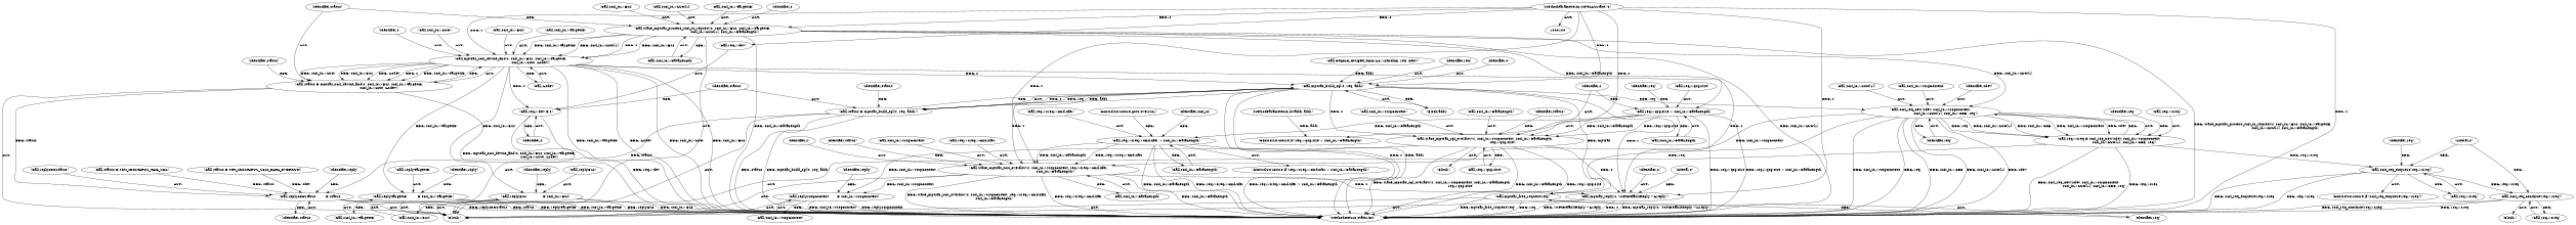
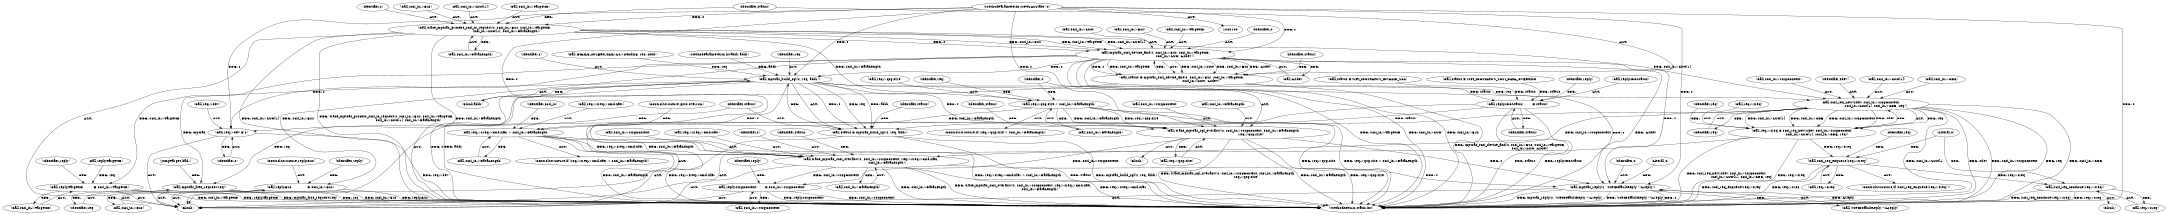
  digraph {
    n1 [label="(Call,trace_mptsas_process_scsi_io_request(s, scsi_io->Bus, scsi_io->TargetID,\n                                         scsi_io->LUN[1], scsi_io->DataLength))"]
    n2 [label="(Call,mptsas_scsi_device_find(s, scsi_io->Bus, scsi_io->TargetID,\n                                     scsi_io->LUN, &sdev))"]
    n3 [label="(Call,scsi_req_new(sdev, scsi_io->MsgContext,\n                            scsi_io->LUN[1], scsi_io->CDB, req))"]
    n4 [label="(Call,req->qsg.size < scsi_io->DataLength)"]
    n5 [label="(Block,)"]
    n6 [label="(MethodReturn,static int)"]
    n7 [label="(Call,scsi_io->DataLength)"]
    n8 [label="(Call,req->dev = s)"]
    n9 [label="(Call,mptsas_build_sgl(s, req, addr))"]
    n10 [label="(Call,mptsas_reply(s, (MPIDefaultReply *)&reply))"]
    n11 [label="(Call,status = mptsas_scsi_device_find(s, scsi_io->Bus, scsi_io->TargetID,\n                                     scsi_io->LUN, &sdev))"]
    n12 [label="(Call,reply.TargetID          = scsi_io->TargetID)"]
    n13 [label="(Call,reply.Bus               = scsi_io->Bus)"]
    n14 [label="(Call,&sdev)"]
    n15 [label="(Call,trace_mptsas_scsi_overflow(s, scsi_io->MsgContext, req->sreq->cmd.xfer,\n                               scsi_io->DataLength))"]
    n16 [label="(Call,mptsas_free_request(req))"]
    n17 [label="(Call,req->sreq = scsi_req_new(sdev, scsi_io->MsgContext,\n                            scsi_io->LUN[1], scsi_io->CDB, req))"]
    n18 [label="(Identifier,req)"]
    n19 [label="(Call,trace_mptsas_sgl_overflow(s, scsi_io->MsgContext, scsi_io->DataLength,\n                                  req->qsg.size))"]
    n20 [label="(Call,req->sreq->cmd.xfer > scsi_io->DataLength)"]
    n21 [label="(ControlStructure,if (req->qsg.size < scsi_io->DataLength))"]
    n22 [label="(Call,scsi_io->DataLength)"]
    n23 [label="(MethodParameterIn,MPTSASState *s)"]
    1000100
    n25 [label="(Identifier,s)"]
    n26 [label="(Call,status = mptsas_build_sgl(s, req, addr))"]
    n27 [label="(Block,addr)"]
    n28 [label="(Call,reply.MsgContext        = scsi_io->MsgContext)"]
    n29 [label="(Block,)"]
    n30 [label="(Call,req->qsg.size)"]
+   n31 [label="(Call,(MPIDefaultReply *)&reply)"]
    n32 [label="(Call,scsi_io->DataLength)"]
    n33 [label="(Call,reply.IOCStatus         = status)"]
    n34 [label="(Call,scsi_io->TargetID)"]
    n35 [label="(Call,scsi_io->Bus)"]
    n36 [label="(Identifier,status)"]
    n37 [label="(Identifier,req)"]
    n38 [label="(Call,scsi_io->MsgContext)"]
    n39 [label="(Call,scsi_req_enqueue(req->sreq))"]
    n40 [label="(Call,scsi_req_continue(req->sreq))"]
    n41 [label="(ControlStructure,if (scsi_req_enqueue(req->sreq)))"]
    n42 [label="(Call,req->sreq)"]
    n43 [label="(Call,req->sreq)"]
    n44 [label="(Block,)"]
    n45 [label="(Call,scsi_io->DataLength)"]
    n46 [label="(ControlStructure,if (req->sreq->cmd.xfer > scsi_io->DataLength))"]
    n47 [label="(Identifier,reply)"]
    n48 [label="(Identifier,req)"]
    n49 [label="(Identifier,s)"]
    n50 [label="(Call,scsi_io->LUN)"]
    n51 [label="(Identifier,status)"]
    n52 [label="(Call,scsi_io->Bus)"]
    n53 [label="(Identifier,reply)"]
    n54 [label="(Identifier,status)"]
    n55 [label="(Call,scsi_io->TargetID)"]
    n56 [label="(Call,reply.TargetID)"]
    n57 [label="(MethodParameterIn,hwaddr addr)"]
    n58 [label="(Call,scsi_io->TargetID)"]
    n59 [label="(Identifier,status)"]
    n60 [label="(Identifier,s)"]
    n61 [label="(Identifier,sdev)"]
    n62 [label="(Identifier,req)"]
+   n63 [label="(JumpTarget,bad:)"]
    n64 [label="(Identifier,s)"]
    n65 [label="(Call,req->sreq->cmd.xfer)"]
    n66 [label="(Call,scsi_io->LUN[1])"]
    n67 [label="(Call,req->dev)"]
    n68 [label="(ControlStructure,goto overrun;)"]
    n69 [label="(Identifier,s)"]
    n70 [label="(Identifier,req)"]
    n71 [label="(Identifier,s)"]
    n72 [label="(Identifier,status)"]
    n73 [label="(Identifier,s)"]
    n74 [label="(Call,reply.IOCStatus)"]
    n75 [label="(Call,QTAILQ_INSERT_TAIL(&s->pending, req, next))"]
+   n76 [label="(Call,scsi_io->CDB)"]
    n77 [label="(Literal,0)"]
    n78 [label="(Call,scsi_io->Bus)"]
    n79 [label="(Call,req->sreq)"]
    n80 [label="(Call,scsi_io->MsgContext)"]
    n81 [label="(Call,scsi_io->DataLength)"]
    n82 [label="(Identifier,status)"]
-   n83 [label="(Call,status = MPI_IOCSTATUS_TAIL_SGL)"]
+   n83 [label="(Call,status = MPI_IOCSTATUS_INVALID_SGL)"]
    n84 [label="(Identifier,req)"]
    n85 [label="(Call,status = MPI_IOCSTATUS_SCSI_DATA_OVERRUN)"]
    n86 [label="(Identifier,reply)"]
    n87 [label="(Literal,0)"]
    n88 [label="(Identifier,status)"]
    n89 [label="(Call,scsi_io->MsgContext)"]
    n90 [label="(Identifier,scsi_io)"]
    n91 [label="(Call,scsi_io->LUN[1])"]
    n92 [label="(Call,scsi_io->MsgContext)"]
    n93 [label="(Call,req->sreq->cmd.xfer)"]
-   n94 [label="(Call,reply.Bus)"]
+   n94 [label="(ControlStructure,reply.Bus)"]
    n95 [label="(Call,req->qsg.size)"]
    n96 [label="(Identifier,reply)"]
    n1 -> n2 [label="DDG: s"]
    n1 -> n2 [label="DDG: scsi_io->Bus"]
    n1 -> n2 [label="DDG: scsi_io->TargetID"]
    n1 -> n2 [label="DDG: scsi_io->LUN[1]"]
    n1 -> n3 [label="DDG: scsi_io->LUN[1]"]
    n1 -> n4 [label="DDG: scsi_io->DataLength"]
    n1 -> n5 [label="AST: "]
    n1 -> n6 [label="DDG: scsi_io->LUN[1]"]
    n1 -> n6 [label="DDG: trace_mptsas_process_scsi_io_request(s, scsi_io->Bus, scsi_io->TargetID,\n                                         scsi_io->LUN[1], scsi_io->DataLength)"]
    n1 -> n6 [label="DDG: scsi_io->DataLength"]
    n1 -> n7 [label="CFG: "]
    n2 -> n6 [label="DDG: &sdev"]
    n2 -> n6 [label="DDG: scsi_io->TargetID"]
    n2 -> n6 [label="DDG: scsi_io->LUN"]
    n2 -> n6 [label="DDG: scsi_io->Bus"]
    n2 -> n8 [label="DDG: s"]
    n2 -> n9 [label="DDG: s"]
    n2 -> n10 [label="DDG: s"]
    n2 -> n11 [label="AST: "]
    n2 -> n11 [label="DDG: scsi_io->LUN"]
    n2 -> n11 [label="DDG: scsi_io->Bus"]
    n2 -> n11 [label="DDG: &sdev"]
    n2 -> n11 [label="DDG: s"]
    n2 -> n11 [label="DDG: scsi_io->TargetID"]
    n2 -> n12 [label="DDG: scsi_io->TargetID"]
    n2 -> n13 [label="DDG: scsi_io->Bus"]
    n2 -> n14 [label="CFG: "]
    n3 -> n6 [label="DDG: scsi_io->CDB"]
    n3 -> n6 [label="DDG: scsi_io->LUN[1]"]
    n3 -> n6 [label="DDG: sdev"]
    n3 -> n6 [label="DDG: scsi_io->MsgContext"]
    n3 -> n6 [label="DDG: req"]
    n3 -> n15 [label="DDG: scsi_io->MsgContext"]
    n3 -> n16 [label="DDG: req"]
    n3 -> n17 [label="AST: "]
    n3 -> n17 [label="DDG: req"]
    n3 -> n17 [label="DDG: scsi_io->LUN[1]"]
    n3 -> n17 [label="DDG: scsi_io->CDB"]
    n3 -> n17 [label="DDG: scsi_io->MsgContext"]
    n3 -> n17 [label="DDG: sdev"]
    n3 -> n18 [label="CFG: "]
    n4 -> n6 [label="DDG: req->qsg.size"]
    n4 -> n6 [label="DDG: req->qsg.size < scsi_io->DataLength"]
    n4 -> n19 [label="DDG: scsi_io->DataLength"]
    n4 -> n19 [label="DDG: req->qsg.size"]
    n4 -> n20 [label="DDG: scsi_io->DataLength"]
    n4 -> n21 [label="AST: "]
    n4 -> n22 [label="CFG: "]
    n7 -> n1 [label="AST: "]
    n8 -> n5 [label="AST: "]
    n8 -> n6 [label="DDG: req->dev"]
    n8 -> n25 [label="CFG: "]
    n9 -> n3 [label="DDG: req"]
    n9 -> n6 [label="DDG: s"]
    n9 -> n6 [label="DDG: addr"]
    n9 -> n10 [label="DDG: s"]
    n9 -> n15 [label="DDG: s"]
    n9 -> n16 [label="DDG: mptsas"]
    n9 -> n19 [label="DDG: s"]
    n9 -> n26 [label="AST: "]
    n9 -> n26 [label="DDG: s"]
    n9 -> n26 [label="DDG: req"]
    n9 -> n26 [label="DDG: addr"]
    n9 -> n27 [label="CFG: "]
    n10 -> n5 [label="AST: "]
    n10 -> n6 [label="DDG: mptsas_reply(s, (MPIDefaultReply *)&reply)"]
    n10 -> n6 [label="DDG: (MPIDefaultReply *)&reply"]
    n10 -> n6 [label="DDG: s"]
+   n10 -> n31 [label="CFG: "]
    n11 -> n2 [label="CFG: "]
    n11 -> n5 [label="AST: "]
    n11 -> n6 [label="DDG: mptsas_scsi_device_find(s, scsi_io->Bus, scsi_io->TargetID,\n                                     scsi_io->LUN, &sdev)"]
    n11 -> n33 [label="DDG: status"]
    n12 -> n5 [label="AST: "]
    n12 -> n6 [label="DDG: reply.TargetID"]
    n12 -> n6 [label="DDG: scsi_io->TargetID"]
    n12 -> n34 [label="CFG: "]
    n13 -> n5 [label="AST: "]
    n13 -> n6 [label="DDG: scsi_io->Bus"]
    n13 -> n6 [label="DDG: reply.Bus"]
    n13 -> n35 [label="CFG: "]
    n14 -> n2 [label="AST: "]
    n15 -> n5 [label="AST: "]
    n15 -> n6 [label="DDG: scsi_io->DataLength"]
    n15 -> n6 [label="DDG: trace_mptsas_scsi_overflow(s, scsi_io->MsgContext, req->sreq->cmd.xfer,\n                               scsi_io->DataLength)"]
    n15 -> n6 [label="DDG: req->sreq->cmd.xfer"]
    n15 -> n10 [label="DDG: s"]
    n15 -> n28 [label="DDG: scsi_io->MsgContext"]
    n15 -> n32 [label="CFG: "]
    n16 -> n5 [label="AST: "]
    n16 -> n6 [label="DDG: req"]
    n16 -> n6 [label="DDG: mptsas_free_request(req)"]
    n16 -> n37 [label="CFG: "]
    n17 -> n3 [label="CFG: "]
    n17 -> n5 [label="AST: "]
    n17 -> n6 [label="DDG: req->sreq"]
    n17 -> n6 [label="DDG: scsi_req_new(sdev, scsi_io->MsgContext,\n                            scsi_io->LUN[1], scsi_io->CDB, req)"]
    n17 -> n39 [label="DDG: req->sreq"]
    n18 -> n3 [label="AST: "]
    n19 -> n6 [label="DDG: trace_mptsas_sgl_overflow(s, scsi_io->MsgContext, scsi_io->DataLength,\n                                  req->qsg.size)"]
    n19 -> n6 [label="DDG: scsi_io->DataLength"]
    n19 -> n6 [label="DDG: req->qsg.size"]
    n19 -> n10 [label="DDG: s"]
    n19 -> n28 [label="DDG: scsi_io->MsgContext"]
    n19 -> n29 [label="AST: "]
    n19 -> n30 [label="CFG: "]
    n20 -> n6 [label="DDG: req->sreq->cmd.xfer"]
    n20 -> n6 [label="DDG: req->sreq->cmd.xfer > scsi_io->DataLength"]
    n20 -> n6 [label="DDG: scsi_io->DataLength"]
    n20 -> n15 [label="DDG: req->sreq->cmd.xfer"]
    n20 -> n15 [label="DDG: scsi_io->DataLength"]
    n20 -> n45 [label="CFG: "]
    n20 -> n46 [label="AST: "]
    n22 -> n4 [label="AST: "]
    n23 -> n1 [label="DDG: s"]
    n23 -> n2 [label="DDG: s"]
    n23 -> n6 [label="DDG: s"]
-   n23 -> n67 [label="DDG: s"]
+   n23 -> n8 [label="DDG: s"]
    n23 -> n9 [label="DDG: s"]
    n23 -> n10 [label="DDG: s"]
    n23 -> n15 [label="DDG: s"]
    n23 -> n19 [label="DDG: s"]
    n23 -> 1000100 [label="AST: "]
    n25 -> n8 [label="AST: "]
    n26 -> n5 [label="AST: "]
    n26 -> n6 [label="DDG: mptsas_build_sgl(s, req, addr)"]
    n26 -> n6 [label="DDG: status"]
    n26 -> n9 [label="CFG: "]
-   n26 -> n33 [label="DDG: status"]
+   n33 -> n26 [label="DDG: status"]
    n27 -> n9 [label="AST: "]
    n28 -> n5 [label="AST: "]
    n28 -> n6 [label="DDG: scsi_io->MsgContext"]
    n28 -> n6 [label="DDG: reply.MsgContext"]
    n28 -> n38 [label="CFG: "]
    n30 -> n19 [label="AST: "]
+   n31 -> n10 [label="AST: "]
+   n31 -> n10 [label="DDG: &reply"]
    n32 -> n15 [label="AST: "]
    n33 -> n5 [label="AST: "]
    n33 -> n6 [label="DDG: status"]
    n33 -> n6 [label="DDG: reply.IOCStatus"]
    n33 -> n36 [label="CFG: "]
    n34 -> n12 [label="AST: "]
    n35 -> n13 [label="AST: "]
    n36 -> n33 [label="AST: "]
    n37 -> n16 [label="AST: "]
    n38 -> n28 [label="AST: "]
    n39 -> n6 [label="DDG: req->sreq"]
    n39 -> n6 [label="DDG: scsi_req_enqueue(req->sreq)"]
    n39 -> n40 [label="DDG: req->sreq"]
    n39 -> n41 [label="AST: "]
    n39 -> n42 [label="CFG: "]
    n40 -> n6 [label="DDG: req->sreq"]
    n40 -> n6 [label="DDG: scsi_req_continue(req->sreq)"]
    n40 -> n43 [label="CFG: "]
    n40 -> n44 [label="AST: "]
    n42 -> n39 [label="AST: "]
    n43 -> n40 [label="AST: "]
    n45 -> n20 [label="AST: "]
    n47 -> n33 [label="CFG: "]
    n48 -> n17 [label="CFG: "]
    n49 -> n4 [label="CFG: "]
    n49 -> n19 [label="AST: "]
    n50 -> n2 [label="AST: "]
    n51 -> n26 [label="CFG: "]
    n52 -> n2 [label="AST: "]
    n53 -> n13 [label="CFG: "]
    n54 -> n1 [label="CFG: "]
    n54 -> n11 [label="AST: "]
    n55 -> n2 [label="AST: "]
-   n56 -> n12 [label="AST: "]
-   n57 -> n21 [label="DDG: addr"]
+   n56 -> n12 [label="DDG: req"]
+   n57 -> n9 [label="DDG: addr"]
    n58 -> n1 [label="AST: "]
    n59 -> n19 [label="CFG: "]
    n60 -> n15 [label="AST: "]
    n61 -> n3 [label="AST: "]
    n62 -> n9 [label="AST: "]
+   n63 -> n16 [label="CFG: "]
    n64 -> n1 [label="AST: "]
    n65 -> n20 [label="AST: "]
    n66 -> n3 [label="AST: "]
    n67 -> n8 [label="AST: "]
    n68 -> n20 [label="CFG: "]
    n69 -> n9 [label="AST: "]
    n70 -> n4 [label="CFG: "]
    n71 -> n10 [label="AST: "]
    n72 -> n11 [label="CFG: "]
    n73 -> n2 [label="AST: "]
    n74 -> n33 [label="AST: "]
-   n75 -> n9 [label="DDG: addr"]
+   n75 -> n9 [label="DDG: req"]
+   n76 -> n3 [label="AST: "]
    n77 -> n39 [label="CFG: "]
    n77 -> n40 [label="CFG: "]
    n78 -> n1 [label="AST: "]
    n79 -> n17 [label="AST: "]
    n80 -> n19 [label="AST: "]
    n81 -> n19 [label="AST: "]
    n82 -> n15 [label="CFG: "]
    n83 -> n33 [label="DDG: status"]
    n84 -> n39 [label="CFG: "]
-   n85 -> n33 [label="DDG: sdev"]
+   n85 -> n33 [label="DDG: status"]
    n86 -> n12 [label="CFG: "]
    n87 -> n10 [label="CFG: "]
    n88 -> n8 [label="CFG: "]
    n88 -> n26 [label="AST: "]
    n89 -> n15 [label="AST: "]
    n90 -> n20 [label="CFG: "]
    n91 -> n1 [label="AST: "]
    n92 -> n3 [label="AST: "]
    n93 -> n15 [label="AST: "]
    n94 -> n13 [label="AST: "]
    n95 -> n4 [label="AST: "]
    n96 -> n28 [label="CFG: "]
  }
